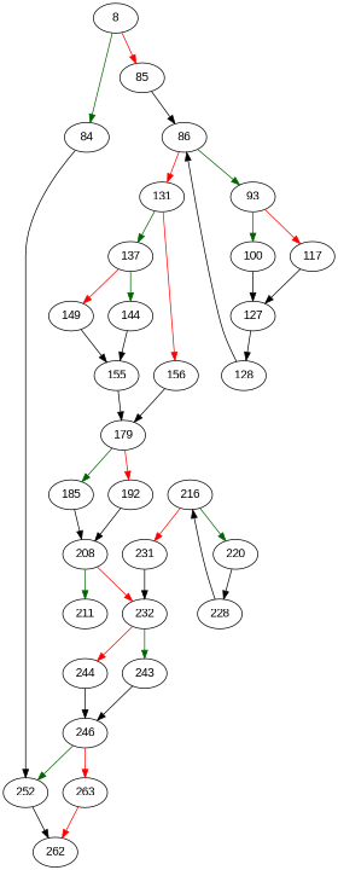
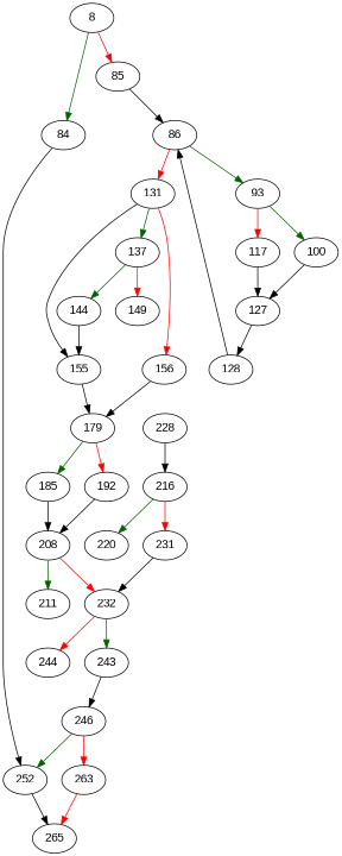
  strict digraph {
    fontname="Liberation Sans"
    node [fontname="Liberation Sans"]
    edge [fontname="Liberation Sans"]
    8 [entry=true]
    84
    85
    252
    86
    93
    131
    100
    117
    137
    156
    127
    144
    149
    179
    128
    155
    185
    192
    208
    211
    232
    243
    244
    216
    220
    231
    246
    228
    263
-   265 [label=262]
+   265
    8 -> 84 [color=darkgreen cond=true]
    8 -> 85 [color=red cond=false]
    84 -> 252
    85 -> 86
    252 -> 265
    86 -> 93 [color=darkgreen cond=true]
    86 -> 131 [color=red cond=false]
    93 -> 100 [color=darkgreen cond=true]
    93 -> 117 [color=red cond=false]
    131 -> 137 [color=darkgreen cond=true]
    131 -> 156 [color=red cond=false]
    100 -> 127
    117 -> 127
    137 -> 144 [color=darkgreen cond=true]
    137 -> 149 [color=red cond=false]
    156 -> 179
    127 -> 128
    144 -> 155
-   149 -> 155
+   131 -> 155
    179 -> 185 [color=darkgreen cond=true]
    179 -> 192 [color=red cond=false]
    128 -> 86
    155 -> 179
    185 -> 208
    192 -> 208
    208 -> 211 [color=darkgreen cond=true]
    208 -> 232 [color=red cond=false]
    232 -> 243 [color=darkgreen cond=true]
    232 -> 244 [color=red cond=false]
    243 -> 246
-   244 -> 246
    216 -> 220 [color=darkgreen cond=true]
    216 -> 231 [color=red cond=false]
-   220 -> 228
    231 -> 232
    246 -> 252 [color=darkgreen cond=true]
    246 -> 263 [color=red cond=false]
    228 -> 216
    263 -> 265 [color=red]
  }
